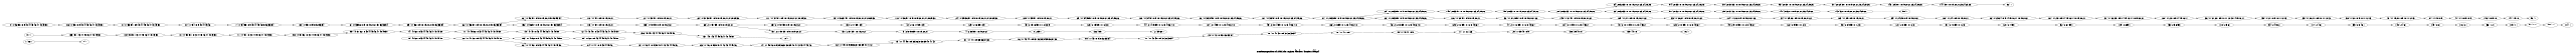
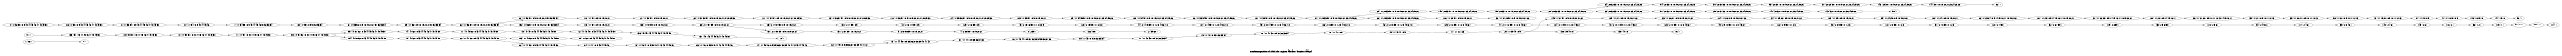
  digraph {
    label="Tree-decomposition of width 3 for register allocator (function _atan2f)"
    rankdir=LR
    n1 [label="0 | : "]
    n2 [label="1 | 60 : "]
    n3 [label="2 | 59 60 : "]
    n4 [label="3 | 2 59 : "]
    n5 [label="132 | 59 : "]
    n6 [label="4 | 2 58 59 : 18 19 20 21 "]
    n7 [label="5 | 2 57 58 59 : 18 19 20 21 "]
    n8 [label="6 | 17 55 56 : 8 9 18 19 20 21 51 52 53 54 "]
    n9 [label="89 | 17 56 : 8 9 18 19 20 21 51 52 53 54 "]
    n10 [label="62 | 17 56 57 : 8 9 18 19 20 21 51 52 53 54 "]
    n11 [label="7 | 17 54 55 : 8 9 43 44 45 46 51 52 53 54 "]
    n12 [label="88 | 17 55 : 8 9 51 52 53 54 "]
    n13 [label="8 | 17 53 54 : 8 9 43 44 45 46 47 48 49 50 "]
    n14 [label="87 | 17 54 : 8 9 43 44 45 46 "]
    n15 [label="9 | 17 52 53 : 8 9 43 44 45 46 47 48 49 50 "]
    n16 [label="86 | 17 53 : 8 9 43 44 45 46 47 48 49 50 "]
    n17 [label="10 | 47 50 51 : 8 43 44 45 46 47 48 49 50 "]
    n18 [label="71 | 47 51 : 8 43 44 45 46 47 48 49 50 "]
    n19 [label="58 | 47 51 52 : 8 43 44 45 46 47 48 49 50 "]
    n20 [label="11 | 47 49 52 : 8 43 44 45 46 47 48 49 50 "]
    n21 [label="73 | 47 49 : 8 43 44 45 46 47 48 49 50 "]
    n22 [label="12 | 47 48 49 : 8 43 44 45 46 47 48 49 50 "]
    n23 [label="136 | 48 49 : 43 44 45 46 47 48 49 50 "]
    n24 [label="137 | 49 : 43 44 45 46 47 48 49 50 "]
    n25 [label="13 | 17 46 47 : 8 9 39 40 41 42 43 44 45 46 "]
    n26 [label="83 | 17 46 : 8 9 39 40 41 42 43 44 45 46 "]
    n27 [label="14 | 17 45 46 : 8 9 35 36 37 38 39 40 41 42 43 44 45 46 "]
    n28 [label="82 | 17 45 : 8 9 35 36 37 38 39 40 41 42 "]
    n29 [label="15 | 17 44 45 : 8 9 35 36 37 38 39 40 41 42 "]
    n30 [label="81 | 17 44 : 8 9 35 36 37 38 "]
    n31 [label="16 | 17 43 44 : 8 9 31 32 33 34 35 36 37 38 "]
    n32 [label="80 | 17 43 : 8 9 31 32 33 34 "]
    n33 [label="17 | 17 42 43 : 8 9 31 32 33 34 "]
    n34 [label="79 | 17 42 : 8 9 31 32 33 34 "]
    n35 [label="18 | 17 41 42 : 8 9 31 32 33 34 "]
    n36 [label="78 | 17 41 : 8 9 "]
    n37 [label="19 | 17 40 41 : 8 9 "]
    n38 [label="77 | 17 40 : 8 9 "]
    n39 [label="20 | 17 39 40 : 8 9 "]
    n40 [label="138 | 39 40 : 8 "]
    n41 [label="139 | 40 : 8 "]
    n42 [label="21 | 17 38 57 : 8 9 18 19 20 21 "]
    n43 [label="22 | 17 37 38 57 : 8 9 18 19 20 21 27 28 29 30 "]
    n44 [label="111 | 17 37 57 : 8 9 18 19 20 21 27 28 29 30 "]
    n45 [label="23 | 17 36 37 57 : 8 9 18 19 20 21 27 28 29 30 "]
    n46 [label="110 | 17 36 57 : 8 9 18 19 20 21 27 28 29 30 "]
    n47 [label="24 | 17 35 36 57 : 8 9 18 19 20 21 27 28 29 30 "]
    n48 [label="109 | 17 35 57 : 8 9 18 19 20 21 "]
    n49 [label="25 | 17 34 35 57 : 8 9 18 19 20 21 23 24 25 26 "]
    n50 [label="108 | 17 34 57 : 8 9 18 19 20 21 23 24 25 26 "]
    n51 [label="26 | 17 33 34 57 : 8 9 18 19 20 21 23 24 25 26 "]
    n52 [label="107 | 17 33 57 : 8 9 18 19 20 21 23 24 25 26 "]
    n53 [label="27 | 17 28 33 57 : 8 9 18 19 20 21 23 24 25 26 "]
    n54 [label="65 | 17 28 33 57 : 8 9 18 19 20 21 23 24 25 26 "]
    n55 [label="66 | 17 28 33 57 : 8 9 18 19 20 21 23 24 25 26 "]
    n56 [label="140 | 28 33 57 : 8 18 19 20 21 23 24 25 26 "]
    n57 [label="106 | 17 28 57 : 8 9 18 19 20 21 "]
    n58 [label="28 | 28 32 33 : 8 18 19 20 21 23 24 25 26 "]
    n59 [label="63 | 28 32 33 : 8 18 19 20 21 23 24 25 26 "]
    n60 [label="64 | 28 32 33 : 8 18 19 20 21 23 24 25 26 "]
    n61 [label="91 | 28 32 : 8 18 19 20 21 23 24 25 26 "]
    n62 [label="94 | 28 33 : 8 18 19 20 21 23 24 25 26 "]
    n63 [label="29 | 28 31 32 : 8 18 19 20 21 23 24 25 26 "]
    n64 [label="141 | 31 32 : 18 19 20 21 23 24 25 26 "]
    n65 [label="142 | 32 : 18 19 20 21 23 24 25 26 "]
    n66 [label="30 | 28 30 33 : 8 18 19 20 21 23 24 25 26 "]
    n67 [label="93 | 28 30 : 8 18 19 20 21 23 24 25 26 "]
    n68 [label="31 | 28 29 30 : 8 18 19 20 21 23 24 25 26 "]
    n69 [label="143 | 29 30 : 18 19 20 21 23 24 25 26 "]
    n70 [label="144 | 30 : 18 19 20 21 23 24 25 26 "]
    n71 [label="32 | 17 27 28 57 : 8 9 18 19 20 21 22 "]
    n72 [label="145 | 17 27 57 : 8 9 18 19 20 21 22 "]
    n73 [label="105 | 17 27 : 8 9 18 19 20 21 22 "]
    n74 [label="33 | 17 26 27 : 8 9 18 19 20 21 22 "]
    n75 [label="104 | 17 26 : 8 9 18 19 20 21 22 "]
    n76 [label="34 | 17 25 26 : 8 9 18 19 20 21 22 "]
    n77 [label="103 | 17 25 : 8 9 18 19 20 21 "]
    n78 [label="35 | 17 24 25 : 8 9 18 19 20 21 "]
    n79 [label="102 | 17 24 : 8 9 18 19 20 21 "]
    n80 [label="36 | 17 23 24 : 8 9 14 15 16 17 18 19 20 21 "]
    n81 [label="101 | 17 23 : 8 9 14 15 16 17 18 19 20 21 "]
    n82 [label="37 | 17 22 23 : 8 9 14 15 16 17 18 19 20 21 "]
    n83 [label="100 | 17 22 : 8 9 14 15 16 17 "]
    n84 [label="38 | 17 21 22 : 8 9 10 11 12 13 14 15 16 17 "]
    n85 [label="99 | 17 21 : 8 9 10 11 12 13 "]
    n86 [label="39 | 17 20 21 : 8 9 10 11 12 13 "]
    n87 [label="98 | 17 20 : 8 9 10 11 12 13 "]
    n88 [label="40 | 17 19 20 : 8 9 10 11 12 13 "]
    n89 [label="97 | 17 19 : 8 9 "]
    n90 [label="41 | 17 18 19 : 8 9 "]
    n91 [label="146 | 18 19 : 8 "]
    n92 [label="147 | 19 : 8 "]
    n93 [label="42 | 2 16 17 59 : 8 9 "]
    n94 [label="129 | 2 16 59 : 8 9 "]
    n95 [label="43 | 2 15 16 59 : 0 1 2 3 8 9 "]
    n96 [label="128 | 2 15 59 : 0 1 2 3 8 "]
    n97 [label="44 | 2 14 15 59 : 0 1 2 3 4 5 6 7 8 "]
    n98 [label="127 | 2 14 59 : 0 1 2 3 4 5 6 7 8 "]
    n99 [label="45 | 2 13 14 59 : 0 1 2 3 4 5 6 7 8 "]
    n100 [label="126 | 2 13 59 : 0 1 2 3 4 5 6 7 8 "]
    n101 [label="46 | 2 12 13 59 : 0 1 2 3 4 5 6 7 8 "]
    n102 [label="125 | 2 12 59 : 0 1 2 3 4 5 6 7 "]
    n103 [label="47 | 2 11 12 59 : 0 1 2 3 4 5 6 7 "]
    n104 [label="124 | 2 11 59 : 0 1 2 3 4 5 6 7 "]
    n105 [label="48 | 2 10 11 59 : 0 1 2 3 4 5 6 7 "]
    n106 [label="123 | 2 10 59 : 0 1 2 3 4 5 6 7 "]
    n107 [label="49 | 2 9 10 59 : 0 1 2 3 4 5 6 7 "]
    n108 [label="122 | 2 9 59 : 0 1 2 3 "]
    n109 [label="50 | 2 8 9 59 : 0 1 2 3 "]
    n110 [label="121 | 2 8 59 : 0 1 2 3 "]
    n111 [label="51 | 2 7 8 59 : 0 1 2 3 "]
    n112 [label="120 | 2 7 59 : "]
    n113 [label="52 | 2 6 7 59 : "]
    n114 [label="119 | 2 6 59 : "]
    n115 [label="53 | 2 5 6 59 : "]
    n116 [label="118 | 2 5 6 : "]
    n117 [label="54 | 2 4 5 6 : "]
    n118 [label="117 | 2 4 6 : "]
    n119 [label="55 | 2 3 4 6 : "]
    n120 [label="148 | 2 4 6 : "]
    n121 [label="149 | 2 6 : "]
    n122 [label="56 | 1 2 : "]
    n123 [label="115 | 1 : "]
    n124 [label="57 | 0 1 : "]
    n125 [label="150 | 1 : "]
    n126 [label="114 | : "]
    n127 [label="59 | 47 51 52 : 8 43 44 45 46 47 48 49 50 "]
+   n128 [label="154 | 47 51 52 : 8 43 44 45 46 47 48 49 50 "]
    n129 [label="74 | 47 52 : 8 43 44 45 46 47 48 49 50 "]
    n130 [label="75 | 47 52 : 8 43 44 45 46 47 48 49 50 "]
    n131 [label="60 | 17 47 52 : 8 9 43 44 45 46 47 48 49 50 "]
    n132 [label="61 | 17 47 52 : 8 9 43 44 45 46 47 48 49 50 "]
    n133 [label="153 | 17 47 52 : 8 9 43 44 45 46 47 48 49 50 "]
    n134 [label="84 | 17 47 : 8 9 43 44 45 46 "]
    n135 [label="85 | 17 52 : 8 9 43 44 45 46 47 48 49 50 "]
    n136 [label="67 | 17 56 57 : 8 9 18 19 20 21 51 52 53 54 "]
    n137 [label="152 | 17 56 57 : 8 9 18 19 20 21 51 52 53 54 "]
    n138 [label="112 | 17 57 : 8 9 18 19 20 21 "]
    n139 [label="113 | 17 57 : 8 9 18 19 20 21 "]
    n140 [label="95 | 28 33 : 8 18 19 20 21 23 24 25 26 "]
    n141 [label="68 | 2 17 57 59 : 8 9 18 19 20 21 "]
    n142 [label="69 | 2 17 57 59 : 8 9 18 19 20 21 "]
    n143 [label="151 | 2 17 57 59 : 8 9 18 19 20 21 "]
    n144 [label="130 | 2 17 59 : 8 9 "]
    n145 [label="131 | 2 57 59 : 18 19 20 21 "]
    n146 [label="70 | : "]
    n147 [label="135 | 51 : 43 44 45 46 47 48 49 50 "]
    n148 [label="134 | 50 51 : 43 44 45 46 47 48 49 50 "]
    n149 [label="72 | : "]
    n150 [label="76 | : "]
    n151 [label="90 | : "]
    n152 [label="92 | : "]
    n153 [label="96 | : "]
    n154 [label="133 | 17 57 59 : 8 9 18 19 20 21 "]
    n155 [label="116 | 2 : "]
    n2 -> n1
    n4 -> n5
    n5 -> n3
    n6 -> n4
    n7 -> n6
    n8 -> n9
    n9 -> n10
    n10 -> n136
    n10 -> n137
    n11 -> n12
    n12 -> n8
    n13 -> n14
    n14 -> n11
    n15 -> n16
    n16 -> n13
    n17 -> n18
    n18 -> n19
    n19 -> n127
+   n19 -> n128
    n20 -> n21
    n21 -> n22
    n22 -> n23
    n23 -> n24
    n24 -> n149
    n25 -> n26
    n26 -> n27
    n27 -> n28
    n28 -> n29
    n29 -> n30
    n30 -> n31
    n31 -> n32
    n32 -> n33
    n33 -> n34
    n34 -> n35
    n35 -> n36
    n36 -> n37
    n37 -> n38
    n38 -> n39
    n39 -> n40
    n40 -> n41
    n41 -> n150
    n42 -> n43
    n43 -> n44
    n44 -> n45
    n45 -> n46
    n46 -> n47
    n47 -> n48
    n48 -> n49
    n49 -> n50
    n50 -> n51
    n51 -> n52
    n52 -> n53
    n53 -> n54
    n53 -> n55
    n54 -> n56
    n55 -> n57
    n56 -> n140
    n57 -> n71
    n58 -> n59
    n58 -> n60
    n59 -> n61
    n60 -> n62
    n61 -> n63
    n62 -> n66
    n63 -> n64
    n64 -> n65
    n65 -> n151
    n66 -> n67
    n67 -> n68
    n68 -> n69
    n69 -> n70
    n70 -> n152
-   n71 -> n72
+   n39 -> n72
    n72 -> n73
    n73 -> n74
    n74 -> n75
    n75 -> n76
    n76 -> n77
    n77 -> n78
    n78 -> n79
    n79 -> n80
    n80 -> n81
    n81 -> n82
    n82 -> n83
    n83 -> n84
    n84 -> n85
    n85 -> n86
    n86 -> n87
    n87 -> n88
    n88 -> n89
    n89 -> n90
    n90 -> n91
    n91 -> n92
    n92 -> n153
    n93 -> n94
    n94 -> n95
    n95 -> n96
    n96 -> n97
    n97 -> n98
    n98 -> n99
    n99 -> n100
    n100 -> n101
    n101 -> n102
    n102 -> n103
    n103 -> n104
    n104 -> n105
    n105 -> n106
    n106 -> n107
    n107 -> n108
    n108 -> n109
    n109 -> n110
    n110 -> n111
    n111 -> n112
    n112 -> n113
    n113 -> n114
    n114 -> n115
    n115 -> n116
    n116 -> n117
    n117 -> n118
    n118 -> n119
    n119 -> n120
    n120 -> n121
    n121 -> n155
    n122 -> n123
    n123 -> n124
    n124 -> n125
    n125 -> n126
    n127 -> n129
+   n128 -> n130
    n129 -> n20
    n130 -> n131
    n131 -> n132
    n131 -> n133
    n132 -> n134
    n133 -> n135
    n134 -> n25
    n136 -> n138
    n137 -> n139
    n138 -> n42
    n139 -> n154
    n140 -> n58
    n141 -> n142
    n141 -> n143
    n142 -> n144
    n143 -> n145
    n144 -> n93
    n145 -> n7
    n146 -> n147
    n147 -> n148
    n148 -> n17
    n154 -> n141
    n155 -> n122
  }
